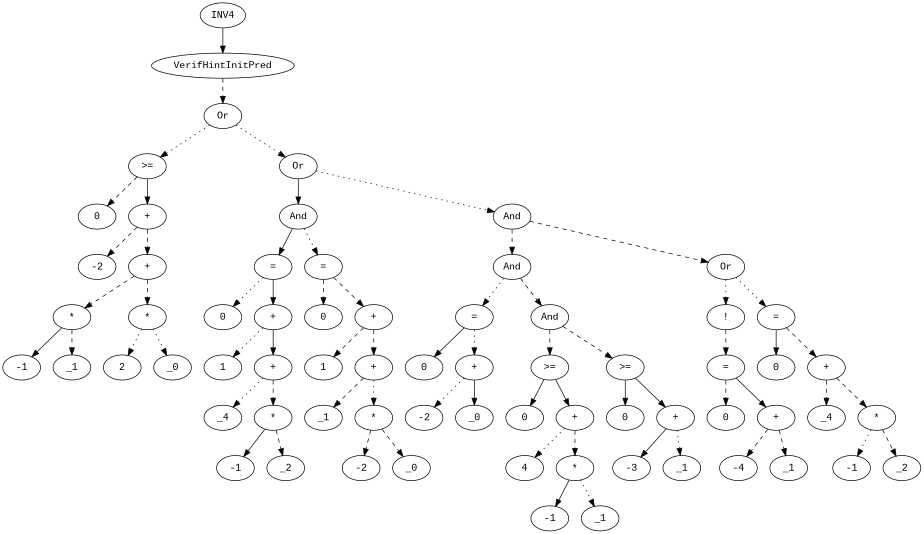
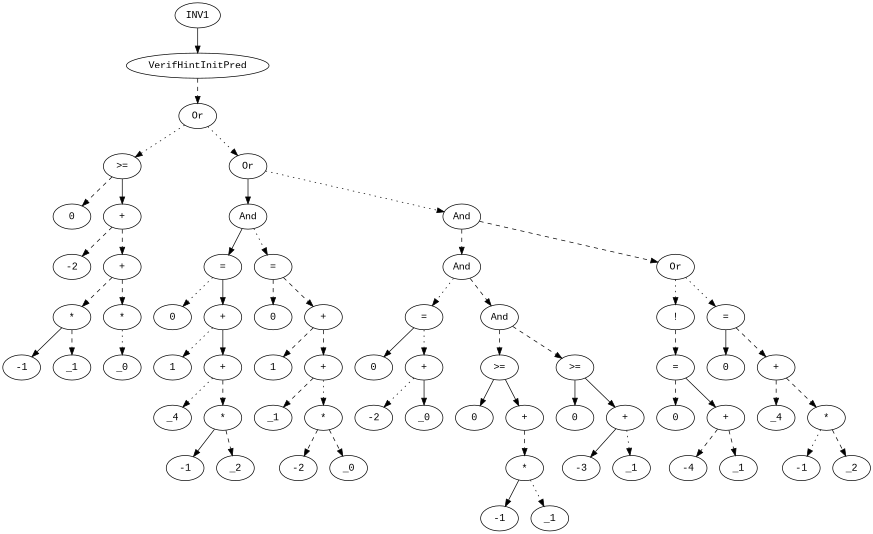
  digraph {
    fontname="Liberation Mono"
    node [fontname="Liberation Mono"]
    edge [fontname="Liberation Mono" style=dashed]
-   n1 [label=INV4]
+   n1 [label=INV1]
    n2 [label=VerifHintInitPred]
    n3 [label=Or]
    n4 [label=">="]
    n5 [label=Or]
    n6 [label=0]
    n7 [label="+"]
    n8 [label=And]
    n9 [label=And]
    n10 [label=-2]
    n11 [label="+"]
    n12 [label="*"]
    n13 [label="*"]
    n14 [label=-1]
    n15 [label=_1]
-   n16 [label=2]
    n17 [label=_0]
    n18 [label="="]
    n19 [label="="]
    n20 [label=And]
    n21 [label=Or]
    n22 [label=0]
    n23 [label="+"]
    n24 [label=0]
    n25 [label="+"]
    n26 [label=1]
    n27 [label="+"]
    n28 [label=_4]
    n29 [label="*"]
    n30 [label=-1]
    n31 [label=_2]
    n32 [label=1]
    n33 [label="+"]
    n34 [label=_1]
    n35 [label="*"]
    n36 [label=-2]
    n37 [label=_0]
    n38 [label="="]
    n39 [label=And]
    n40 [label="!"]
    n41 [label="="]
    n42 [label=0]
    n43 [label="+"]
    n44 [label=">="]
    n45 [label=">="]
    n46 [label=-2]
    n47 [label=_0]
    n48 [label=0]
    n49 [label="+"]
    n50 [label=0]
    n51 [label="+"]
-   n52 [label=4]
    n53 [label="*"]
    n54 [label=-1]
    n55 [label=_1]
    n56 [label=-3]
    n57 [label=_1]
    n58 [label="="]
    n59 [label=0]
    n60 [label="+"]
    n61 [label=0]
    n62 [label="+"]
    n63 [label=-4]
    n64 [label=_1]
    n65 [label=_4]
    n66 [label="*"]
    n67 [label=-1]
    n68 [label=_2]
    n1 -> n2 [style=solid]
    n2 -> n3
    n3 -> n4 [style=dotted]
    n3 -> n5 [style=dotted]
    n4 -> n6
    n4 -> n7 [style=solid]
    n5 -> n8 [style=solid]
    n5 -> n9 [style=dotted]
    n7 -> n10
    n7 -> n11
    n8 -> n18 [style=solid]
    n8 -> n19 [style=dotted]
    n9 -> n20
    n9 -> n21
    n11 -> n12
    n11 -> n13
    n12 -> n14 [style=solid]
    n12 -> n15
-   n13 -> n16 [style=dotted]
    n13 -> n17 [style=dotted]
    n18 -> n22 [style=dotted]
    n18 -> n23 [style=solid]
    n19 -> n24
    n19 -> n25
    n20 -> n38 [style=dotted]
    n20 -> n39
    n21 -> n40 [style=dotted]
    n21 -> n41 [style=dotted]
    n23 -> n26 [style=dotted]
    n23 -> n27 [style=solid]
    n25 -> n32
    n25 -> n33
    n27 -> n28 [style=dotted]
    n27 -> n29
    n29 -> n30 [style=solid]
    n29 -> n31
    n33 -> n34
    n33 -> n35 [style=dotted]
    n35 -> n36
    n35 -> n37
    n38 -> n42 [style=solid]
    n38 -> n43 [style=dotted]
    n39 -> n44
    n39 -> n45
    n40 -> n58
    n41 -> n59 [style=solid]
    n41 -> n60
    n43 -> n46 [style=dotted]
    n43 -> n47 [style=solid]
    n44 -> n48 [style=solid]
    n44 -> n49 [style=solid]
    n45 -> n50 [style=solid]
    n45 -> n51 [style=solid]
-   n49 -> n52 [style=dotted]
    n49 -> n53
    n51 -> n56 [style=solid]
    n51 -> n57 [style=dotted]
    n53 -> n54 [style=solid]
    n53 -> n55 [style=dotted]
    n58 -> n61
    n58 -> n62 [style=solid]
    n60 -> n65
    n60 -> n66
    n62 -> n63
    n62 -> n64
    n66 -> n67 [style=dotted]
    n66 -> n68
  }
